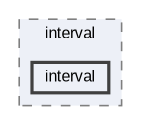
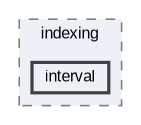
  digraph {
    compound=true
    fontname="Liberation Sans"
    n1 [color=grey25 fillcolor="#edf0f7" fontname="Liberation Sans" fontsize=10 height=0.2 label=interval shape=box style="filled,bold" width=0.4]
    subgraph cluster_1 {
      bgcolor="#edf0f7"
      fontsize=10
-     label=interval
+     label=indexing
      pencolor=grey50
      style="filled,dashed"
      n1
    }
  }
